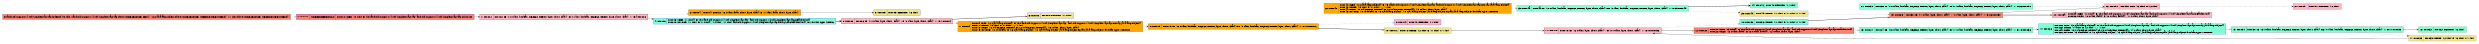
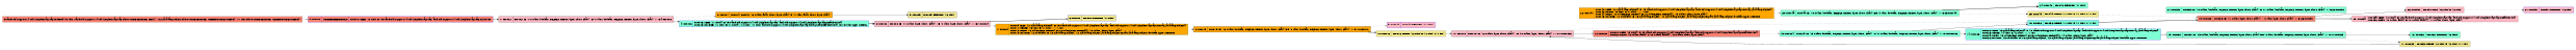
  digraph {
    rankdir=LR
    node [color=gray40 fillcolor=aquamarine shape=record style=filled]
    edge [arrowhead=vee style=dotted]
    n1 [color=blue fillcolor=salmon label="{0\:\ 0x0000|MTH_ENTER_BLOCK\l|0x0000: IGET  (r0 I:int) = (r5 I:android.support.v4.util.SimpleArrayMap) android.support.v4.util.SimpleArrayMap.mSize int \l}"]
    n2 [color=black fillcolor=lightpink label="{1\:\ 0x0002|0x0002: IF  (r0 I:?[int, boolean, OBJECT, ARRAY, byte, short, char]) != (0 ?[int, boolean, OBJECT, ARRAY, byte, short, char])  \-\> B:4:0x0006 \l}"]
    n3 [color=black fillcolor=orange label="{2\:\ 0x0004|0x0004: CONST  (r6 I:?[int, float, short, byte, char]) = (\-1 ?[int, float, short, byte, char]) \l}"]
    n4 [color=blue label="{4\:\ 0x0006|0x0006: IGET  (r1 I:int[]) = (r5 I:android.support.v4.util.SimpleArrayMap) android.support.v4.util.SimpleArrayMap.mHashes int[] \l0x0008: INVOKE  (r1 I:int) = (r1 I:int[]), (r0 I:int), (r7 I:int) android.support.v4.util.SimpleArrayMap.binarySearchHashes(int[], int, int):int type: STATIC \l}"]
    n5 [color=black fillcolor=khaki label="{3\:\ 0x0005|0x0005: RETURN  (r6 I:int) \l}"]
    n6 [color=black fillcolor=lightpink label="{5\:\ 0x000c|0x000c: IF  (r1 I:?[int, byte, short, char]) \>= (0 ?[int, byte, short, char])  \-\> B:7:0x000f \l}"]
    n7 [color=blue fillcolor=khaki label="{6\:\ 0x000e|0x000e: RETURN  (r1 I:int) \l}"]
    n8 [color=darkgreen fillcolor=orange label="{7\:\ 0x000f|0x000f: IGET  (r2 I:java.lang.Object[]) = (r5 I:android.support.v4.util.SimpleArrayMap) android.support.v4.util.SimpleArrayMap.mArray java.lang.Object[] \l0x0011: ARITH  (r3 I:int) = (r1 I:int) \<\< (1 int) \l0x0013: AGET  (r2 I:?[OBJECT, ARRAY]) = (r2 I:?[OBJECT, ARRAY][]), (r3 I:?[int, short, byte, char]) \l0x0015: INVOKE  (r2 I:boolean) = (r6 I:java.lang.Object), (r2 I:java.lang.Object) java.lang.Object.equals(java.lang.Object):boolean type: VIRTUAL \l}"]
    n9 [color=black fillcolor=orange label="{8\:\ 0x0019|0x0019: IF  (r2 I:?[int, boolean, OBJECT, ARRAY, byte, short, char]) == (0 ?[int, boolean, OBJECT, ARRAY, byte, short, char])  \-\> B:10:0x001c \l}"]
    n10 [color=blue fillcolor=lightpink label="{9\:\ 0x001b|0x001b: RETURN  (r1 I:int) \l}"]
    n11 [fillcolor=khaki label="{10\:\ 0x001c|0x001c: ARITH  (r2 I:int) = (r1 I:int) + (1 int) \l}"]
    n12 [color=black fillcolor=lightpink label="{11\:\ 0x001e|0x001e: IF  (r2 I:?[int, byte, short, char]) \>= (r0 I:?[int, byte, short, char])  \-\> B:18:0x0036 \l}"]
    n13 [color=black fillcolor=salmon label="{12\:\ 0x0020|0x0020: IGET  (r3 I:int[]) = (r5 I:android.support.v4.util.SimpleArrayMap) android.support.v4.util.SimpleArrayMap.mHashes int[] \l0x0022: AGET  (r3 I:?[int, float]) = (r3 I:?[int, float][]), (r2 I:?[int, short, byte, char]) \l}"]
    n14 [color=blue label="{18\:\ 0x0036|0x0036: ARITH  (r1 I:int) = (r1 I:int) + (\-1 int) \l}"]
    n15 [label="{13\:\ 0x0024|0x0024: IF  (r3 I:?[int, boolean, OBJECT, ARRAY, byte, short, char]) != (r7 I:?[int, boolean, OBJECT, ARRAY, byte, short, char])  \-\> B:18:0x0036 \l}"]
    n16 [color=darkgreen fillcolor=salmon label="{19\:\ 0x0038|0x0038: IF  (r1 I:?[int, byte, short, char]) \< (0 ?[int, byte, short, char])  \-\> B:26:0x0050 \l}"]
    n17 [color=blue label="{14\:\ 0x0026|0x0026: IGET  (r3 I:java.lang.Object[]) = (r5 I:android.support.v4.util.SimpleArrayMap) android.support.v4.util.SimpleArrayMap.mArray java.lang.Object[] \l0x0028: ARITH  (r4 I:int) = (r2 I:int) \<\< (1 int) \l0x002a: AGET  (r3 I:?[OBJECT, ARRAY]) = (r3 I:?[OBJECT, ARRAY][]), (r4 I:?[int, short, byte, char]) \l0x002c: INVOKE  (r3 I:boolean) = (r6 I:java.lang.Object), (r3 I:java.lang.Object) java.lang.Object.equals(java.lang.Object):boolean type: VIRTUAL \l}"]
    n18 [color=black label="{15\:\ 0x0030|0x0030: IF  (r3 I:?[int, boolean, OBJECT, ARRAY, byte, short, char]) == (0 ?[int, boolean, OBJECT, ARRAY, byte, short, char])  \-\> B:17:0x0033 \l}"]
    n19 [color=darkgreen label="{16\:\ 0x0032|0x0032: RETURN  (r2 I:int) \l}"]
    n20 [fillcolor=khaki label="{17\:\ 0x0033|0x0033: ARITH  (r2 I:int) = (r2 I:int) + (1 int) \l}"]
    n21 [fillcolor=lightpink label="{20\:\ 0x003a|0x003a: IGET  (r0 I:int[]) = (r5 I:android.support.v4.util.SimpleArrayMap) android.support.v4.util.SimpleArrayMap.mHashes int[] \l0x003c: AGET  (r0 I:?[int, float]) = (r0 I:?[int, float][]), (r1 I:?[int, short, byte, char]) \l}"]
    n22 [fillcolor=lightpink label="{26\:\ 0x0050|0x0050: NOT  (r6 I:int) = (r2 I:int) \l}"]
    n23 [color=blue fillcolor=lightpink label="{27\:\ 0x0051|0x0051: RETURN  (r6 I:int) \l}"]
    n24 [color=darkgreen label="{21\:\ 0x003e|0x003e: IF  (r0 I:?[int, boolean, OBJECT, ARRAY, byte, short, char]) != (r7 I:?[int, boolean, OBJECT, ARRAY, byte, short, char])  \-\> B:26:0x0050 \l}"]
    n25 [fillcolor=orange label="{22\:\ 0x0040|0x0040: IGET  (r0 I:java.lang.Object[]) = (r5 I:android.support.v4.util.SimpleArrayMap) android.support.v4.util.SimpleArrayMap.mArray java.lang.Object[] \l0x0042: ARITH  (r3 I:int) = (r1 I:int) \<\< (1 int) \l0x0044: AGET  (r0 I:?[OBJECT, ARRAY]) = (r0 I:?[OBJECT, ARRAY][]), (r3 I:?[int, short, byte, char]) \l0x0046: INVOKE  (r0 I:boolean) = (r6 I:java.lang.Object), (r0 I:java.lang.Object) java.lang.Object.equals(java.lang.Object):boolean type: VIRTUAL \l}"]
    n26 [color=darkgreen label="{23\:\ 0x004a|0x004a: IF  (r0 I:?[int, boolean, OBJECT, ARRAY, byte, short, char]) == (0 ?[int, boolean, OBJECT, ARRAY, byte, short, char])  \-\> B:25:0x004d \l}"]
    n27 [label="{24\:\ 0x004c|0x004c: RETURN  (r1 I:int) \l}"]
    n28 [fillcolor=khaki label="{25\:\ 0x004d|0x004d: ARITH  (r1 I:int) = (r1 I:int) + (\-1 int) \l}"]
    n29 [fillcolor=salmon label="{int android.support.v4.util.SimpleArrayMap.indexOf((r5 'this' I:android.support.v4.util.SimpleArrayMap A[IMMUTABLE_TYPE, THIS]), (r6 I:java.lang.Object A[IMMUTABLE_TYPE, METHOD_ARGUMENT]), (r7 I:int A[IMMUTABLE_TYPE, METHOD_ARGUMENT])) }"]
    n1 -> n2 [style=solid]
    n2 -> n3 [arrowhead=onormal]
    n2 -> n4 [style=solid]
    n3 -> n5 [style=solid]
    n4 -> n6 [style=bold]
    n6 -> n7 [arrowhead=onormal style=bold]
    n6 -> n8 [arrowhead=onormal]
    n8 -> n9
    n9 -> n10 [arrowhead=onormal]
    n9 -> n11 [arrowhead=onormal style=bold]
    n11 -> n12 [style=solid]
    n12 -> n13 [arrowhead=onormal style=solid]
    n12 -> n14 [arrowhead=onormal]
    n13 -> n15 [arrowhead=onormal]
    n14 -> n16 [arrowhead=onormal style=bold]
+   n15 -> n14 [style=solid]
    n15 -> n17 [style=solid]
    n16 -> n21 [arrowhead=onormal style=bold]
    n16 -> n22 [arrowhead=onormal style=solid]
    n17 -> n18 [arrowhead=onormal style=solid]
    n18 -> n19 [style=solid]
    n18 -> n20
    n20 -> n12 [style=solid]
    n22 -> n23
    n24 -> n22
    n25 -> n26 [arrowhead=onormal]
    n26 -> n27 [style=bold]
    n26 -> n28
    n28 -> n16 [arrowhead=onormal]
    n29 -> n1 [arrowhead=onormal]
  }
